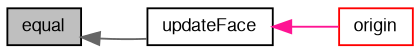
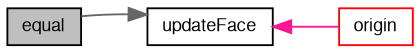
  digraph {
    rankdir=LR
    node [color=black fontname=FreeSans fontsize=10 shape=record]
    edge [dir=back fontname=FreeSans fontsize=10 labelfontname=FreeSans labelfontsize=10 style=solid]
    n1 [fillcolor=grey75 fontcolor=black height=0.2 label=equal style=filled width=0.4]
    n2 [height=0.2 label=updateFace width=0.4]
    n3 [color=red height=0.2 label=origin width=0.4]
-   n1 -> n2 [color=gray40]
+   n2 -> n1 [color=gray40]
    n2 -> n3 [color=deeppink]
  }
